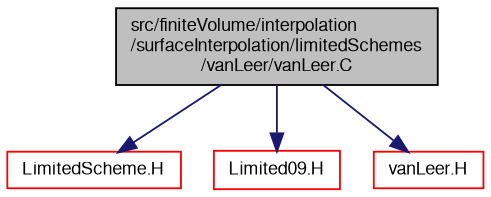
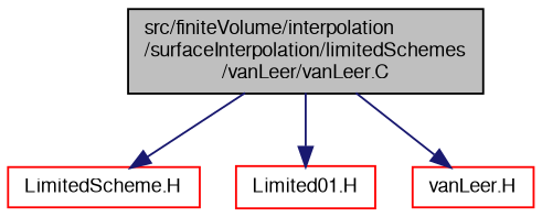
  digraph {
    node [color=red fontname=FreeSans fontsize=10 shape=record]
    edge [color=midnightblue fontname=FreeSans fontsize=10 labelfontname=FreeSans labelfontsize=10 style=solid]
    n1 [color=black fillcolor=grey75 fontcolor=black height=0.2 label="src/finiteVolume/interpolation\l/surfaceInterpolation/limitedSchemes\l/vanLeer/vanLeer.C" style=filled width=0.4]
    n2 [height=0.2 label="LimitedScheme.H" width=0.4]
-   n3 [height=0.2 label="Limited09.H" width=0.4]
+   n3 [height=0.2 label="Limited01.H" width=0.4]
    n4 [height=0.2 label="vanLeer.H" width=0.4]
    n1 -> n2
    n1 -> n3
    n1 -> n4
  }
